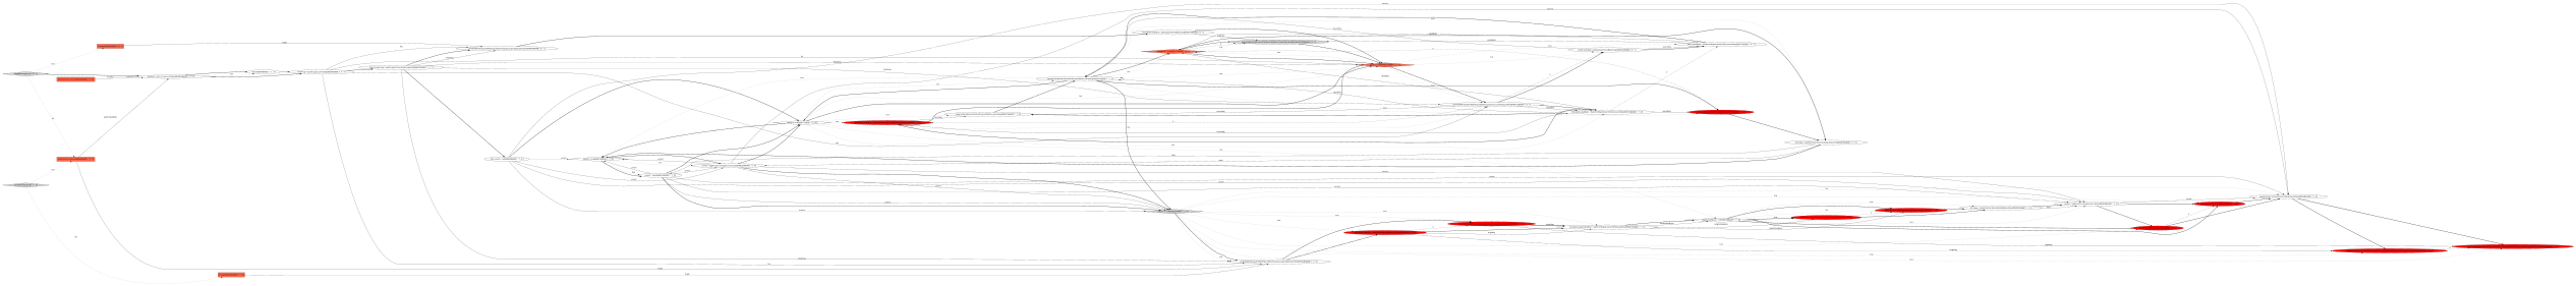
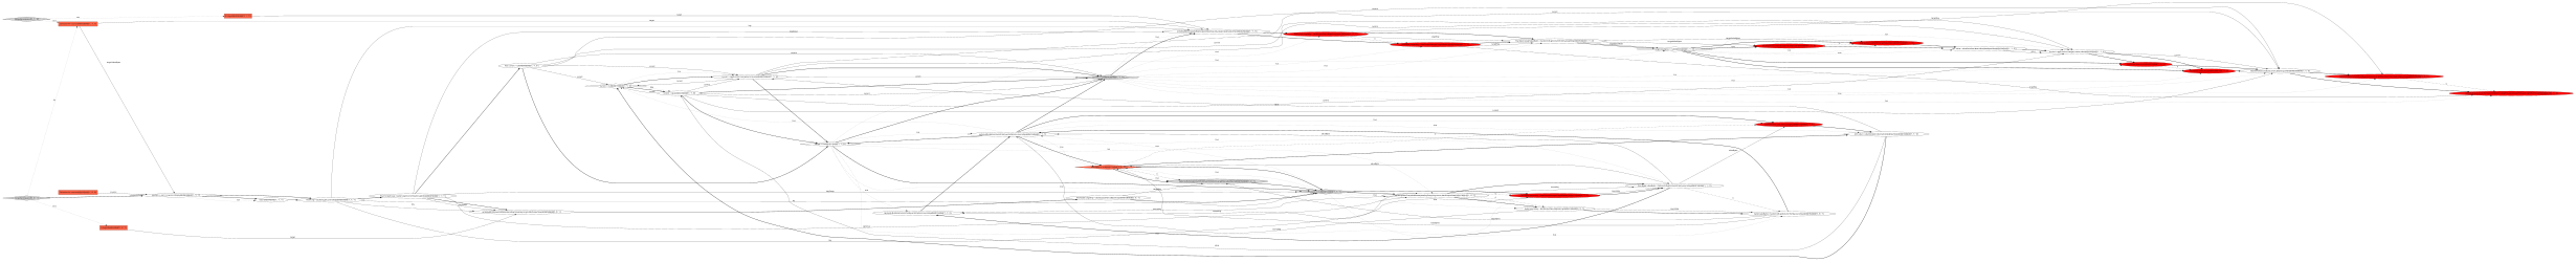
  digraph {
    fontname="Noto Sans"
    rankdir=LR
    node [fillcolor=white fontname="Noto Sans" shape=ellipse style=filled]
    edge [fontname="Noto Sans" style=bold]
    n1 [label="current != null@@@19@@@['1', '1', '0']" shape=diamond]
    n2 [label="current = value@@@23@@@['1', '1', '0']"]
    n3 [label="current = aggFunction.merge(current,value)@@@20@@@['1', '1', '0']"]
    n4 [label="valueSerializer.serialize(current,dataOutputView)@@@38@@@['1', '1', '0']"]
    n5 [fillcolor=lightgray label="current != null@@@28@@@['1', '1', '0']" shape=diamond]
    n6 [label="source != null@@@11@@@['1', '1', '0']" shape=diamond]
    n7 [label="current = aggFunction.merge(current,value)@@@35@@@['1', '1', '0']"]
    n8 [fillcolor=red label="final byte(( targetKey = dataOutputView.toByteArray()@@@30@@@['1', '0', '0']"]
    n9 [fillcolor=red label="final byte(( targetKey = dataOutputView.getCopyOfBuffer()@@@30@@@['0', '1', '0']"]
    n10 [fillcolor=red label="backend.db.put(columnFamily,writeOptions,targetKey,dataOutputView.toByteArray())@@@39@@@['1', '0', '0']"]
    n11 [label="final byte(( targetValueBytes = backend.db.get(columnFamily,targetKey)@@@31@@@['1', '1', '0']"]
    n12 [fillcolor=red label="backend.db.put(columnFamily,writeOptions,targetKey,dataOutputView.getCopyOfBuffer())@@@39@@@['0', '1', '0']"]
    n13 [label="targetValueBytes != null@@@32@@@['1', '1', '0']" shape=diamond]
    n14 [fillcolor=red label="dataInputView.setBuffer(targetValueBytes)@@@33@@@['0', '1', '0']"]
    n15 [fillcolor=red label="dataInputView.setData(targetValueBytes)@@@33@@@['1', '0', '0']"]
    n16 [fillcolor=red label="dataOutputView.clear()@@@37@@@['0', '1', '0']"]
    n17 [label="writeKeyWithGroupAndNamespace(keyGroup,key,target,dataOutputView)@@@29@@@['1', '1', '0']"]
    n18 [fillcolor=red label="dataOutputView.reset()@@@37@@@['1', '0', '0']"]
    n19 [label="ACC value = valueSerializer.deserialize(dataInputView)@@@34@@@['1', '1', '0']"]
    n20 [label="backend.db.delete(columnFamily,writeOptions,sourceKey)@@@15@@@['1', '1', '0']"]
    n21 [label="backend.db.delete(columnFamily,writeOptions,sourceKey)@@@16@@@['1', '1', '1']"]
    n22 [label="ACC value = valueSerializer.deserialize(dataInputView)@@@18@@@['1', '1', '0']"]
    n23 [fillcolor=tomato label="valueBytes != null@@@17@@@['1', '0', '1']" shape=diamond]
    n24 [fillcolor=red label="dataInputView.setBuffer(valueBytes)@@@17@@@['0', '1', '0']"]
    n25 [label="byte(( sourceKey = dataOutputView.toByteArray()@@@14@@@['0', '0', '1']"]
    n26 [label="byte(( valueBytes = backend.db.get(columnFamily,sourceKey)@@@15@@@['0', '0', '1']"]
    n27 [fillcolor=lightgray label="backend.db.merge(columnFamily,writeOptions,targetKey,valueBytes)@@@18@@@['0', '0', '1']"]
    n28 [label="final int keyGroup = backend.getCurrentKeyGroupIndex()@@@7@@@['1', '1', '1']"]
    n29 [label="ACC current = null@@@9@@@['1', '1', '0']"]
    n30 [label="writeKeyWithGroupAndNamespace(keyGroup,key,source,dataOutputView)@@@13@@@['1', '0', '1']"]
    n31 [label="writeKeyWithGroupAndNamespace(keyGroup,key,target,dataOutputView)@@@9@@@['0', '0', '1']"]
-   n32 [fillcolor=tomato label="source != null@@@12@@@['1', '1', '1']" shape=diamond]
+   n32 [fillcolor=lightgray label="source != null@@@12@@@['1', '1', '1']" shape=diamond]
    n33 [label="final byte(( valueBytes = backend.db.get(columnFamily,sourceKey)@@@14@@@['1', '1', '0']"]
    n34 [fillcolor=red label="final byte(( sourceKey = dataOutputView.getCopyOfBuffer()@@@13@@@['0', '1', '0']"]
    n35 [label="final byte(( targetKey = dataOutputView.toByteArray()@@@10@@@['0', '0', '1']"]
    n36 [label="return@@@4@@@['1', '1', '1']"]
    n37 [label="final K key = backend.getCurrentKey()@@@6@@@['1', '1', '1']"]
    n38 [fillcolor=lightgray label="mergeNamespaces['0', '0', '1']" shape=diamond]
    n39 [label="sources == null || sources.isEmpty()@@@3@@@['1', '1', '1']" shape=diamond]
    n40 [fillcolor=tomato label="Collection<N> sources@@@2@@@['1', '1', '1']" shape=box]
    n41 [fillcolor=tomato label="N target@@@2@@@['0', '0', '1']" shape=box]
    n42 [fillcolor=tomato label="Collection<N> sources@@@2@@@['1', '0', '0']" shape=box]
    n43 [fillcolor=tomato label="N target@@@2@@@['0', '1', '0']" shape=box]
    n44 [fillcolor=lightgray label="mergeNamespaces['0', '1', '0']" shape=diamond]
    n1 -> n2 [label=false style=dotted]
    n1 -> n2
    n1 -> n3 [label=true style=dotted]
    n1 -> n3
    n2 -> n1 [label=current style=solid]
    n2 -> n3 [label=current style=solid]
    n2 -> n4 [label=current style=solid]
    n2 -> n5 [label=current style=solid]
    n2 -> n5
    n2 -> n6
    n2 -> n7 [label=current style=solid]
    n3 -> n1 [label=current style=solid]
    n3 -> n4 [label=current style=solid]
    n3 -> n5
    n3 -> n5 [label=current style=solid]
    n3 -> n6
    n3 -> n7 [label=current style=solid]
    n4 -> n10
    n4 -> n12
    n5 -> n4 [label=true style=dotted]
    n5 -> n8 [label=true style=dotted]
    n5 -> n9 [label=true style=dotted]
    n5 -> n10 [label=true style=dotted]
    n5 -> n11 [label=true style=dotted]
    n5 -> n12 [label=true style=dotted]
    n5 -> n16 [label=true style=dotted]
    n5 -> n17 [label=true style=dotted]
    n5 -> n17
    n5 -> n18 [label=true style=dotted]
-   n6 -> n1
+   n6 -> n5
    n6 -> n13 [label=true style=dotted]
    n6 -> n20 [label=true style=dotted]
    n6 -> n21 [label=true style=dotted]
    n6 -> n30 [label=true style=dotted]
    n6 -> n32 [label=true style=dotted]
    n6 -> n32
    n6 -> n33 [label=true style=dotted]
    n6 -> n34 [label=true style=dotted]
    n7 -> n4 [label=current style=solid]
    n7 -> n16
    n7 -> n18
    n8 -> n9 [label=0 style=dashed]
    n8 -> n10 [label=targetKey style=solid]
    n8 -> n11
    n8 -> n11 [label=targetKey style=solid]
    n9 -> n11
    n9 -> n11 [label=targetKey style=solid]
    n9 -> n12 [label=targetKey style=solid]
    n10 -> n12 [label=0 style=dashed]
    n11 -> n13
    n11 -> n13 [label=targetValueBytes style=solid]
    n11 -> n14 [label=targetValueBytes style=solid]
    n11 -> n15 [label=targetValueBytes style=solid]
    n13 -> n7 [label=true style=dotted]
    n13 -> n14
    n13 -> n14 [label=true style=dotted]
    n13 -> n15 [label=true style=dotted]
    n13 -> n15
    n13 -> n16
    n13 -> n18
    n13 -> n19 [label=true style=dotted]
    n14 -> n19
    n15 -> n14 [label=0 style=dashed]
    n15 -> n19
    n16 -> n4
    n17 -> n8
    n17 -> n9
    n18 -> n4
    n18 -> n16 [label=0 style=dashed]
    n19 -> n7
    n19 -> n7 [label=value style=solid]
    n20 -> n21
    n21 -> n1 [label=true style=dotted]
    n21 -> n5
    n21 -> n6
    n21 -> n22 [label=true style=dotted]
    n21 -> n23 [label=true style=dotted]
    n21 -> n23
    n21 -> n24
    n21 -> n24 [label=true style=dotted]
    n22 -> n1
    n22 -> n2 [label=value style=solid]
    n22 -> n3 [label=value style=solid]
    n23 -> n22
    n23 -> n24 [label=0 style=dashed]
    n23 -> n27 [label=0 style=dashed]
    n23 -> n27 [label=true style=dotted]
    n23 -> n27
    n23 -> n32
    n24 -> n22
    n25 -> n21 [label=sourceKey style=solid]
    n25 -> n26 [label=sourceKey style=solid]
    n25 -> n26
    n26 -> n21
    n26 -> n23 [label=valueBytes style=solid]
    n26 -> n27 [label=valueBytes style=solid]
    n27 -> n32
    n28 -> n17 [label=keyGroup style=solid]
    n28 -> n29
    n28 -> n30 [label=keyGroup style=solid]
    n28 -> n31
    n28 -> n31 [label=keyGroup style=solid]
    n28 -> n32 [label=keyGroup style=solid]
    n29 -> n1 [label=current style=solid]
    n29 -> n3 [label=current style=solid]
    n29 -> n4 [label=current style=solid]
    n29 -> n5 [label=current style=solid]
    n29 -> n6
    n29 -> n7 [label=current style=solid]
    n30 -> n20 [label=sourceKey style=solid]
    n30 -> n25 [label=0 style=dashed]
    n30 -> n25
    n30 -> n33
    n30 -> n33 [label=sourceKey style=solid]
    n30 -> n34 [label=0 style=dashed]
    n31 -> n35
    n32 -> n21 [label=true style=dotted]
    n32 -> n23 [label=true style=dotted]
    n32 -> n25 [label=true style=dotted]
    n32 -> n26 [label=true style=dotted]
    n32 -> n30
    n32 -> n30 [label=true style=dotted]
    n32 -> n34
    n33 -> n20
    n33 -> n21 [label=valueBytes style=solid]
    n33 -> n23 [label=valueBytes style=solid]
    n33 -> n24 [label=valueBytes style=solid]
    n33 -> n26 [label=0 style=dashed]
    n34 -> n20 [label=sourceKey style=solid]
    n34 -> n33 [label=sourceKey style=solid]
    n34 -> n33
    n35 -> n27 [label=targetKey style=solid]
    n35 -> n32
    n36 -> n37
    n37 -> n17 [label=key style=solid]
    n37 -> n28
    n37 -> n30 [label=key style=solid]
    n37 -> n31 [label=key style=solid]
    n37 -> n32 [label=key style=solid]
    n38 -> n39
    n38 -> n40 [label=key style=dotted]
    n38 -> n41 [label=true style=dotted]
    n39 -> n36
    n39 -> n36 [label=true style=dotted]
    n39 -> n37
    n40 -> n17 [label=target style=solid]
    n40 -> n39 [label=targetValueBytes style=solid]
    n41 -> n31 [label=target style=solid]
    n42 -> n39 [label=sources style=solid]
    n43 -> n17 [label=target style=solid]
    n44 -> n40 [label=true style=dotted]
    n44 -> n43 [label=true style=dotted]
  }
